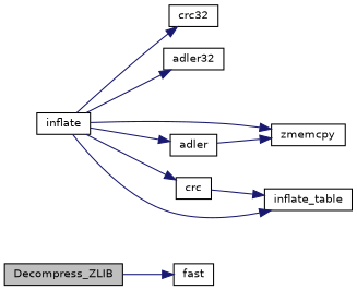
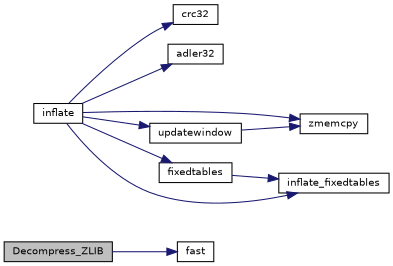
  digraph {
    rankdir=LR
    node [color=black fillcolor=white fontname=Helvetica fontsize=10 shape=record style=filled]
    edge [color=midnightblue fontname=Helvetica fontsize=10 labelfontname=Helvetica labelfontsize=10 style=solid]
    n1 [fillcolor=grey75 fontcolor=black height=0.2 label=Decompress_ZLIB width=0.4]
    n2 [height=0.2 label=fast width=0.4]
    n3 [height=0.2 label=inflate width=0.4]
    n4 [height=0.2 label=crc32 width=0.4]
    n5 [height=0.2 label=adler32 width=0.4]
    n6 [height=0.2 label=zmemcpy width=0.4]
-   n7 [height=0.2 label=crc width=0.4]
-   n8 [height=0.2 label=inflate_table width=0.4]
-   n9 [height=0.2 label=adler width=0.4]
+   n7 [height=0.2 label=fixedtables width=0.4]
+   n8 [height=0.2 label=inflate_fixedtables width=0.4]
+   n9 [height=0.2 label=updatewindow width=0.4]
    n1 -> n2
    n3 -> n4
    n3 -> n5
    n3 -> n6
    n3 -> n7
    n3 -> n8
    n3 -> n9
    n7 -> n8
    n9 -> n6
  }
